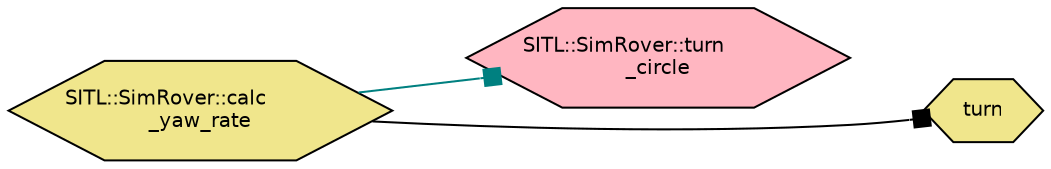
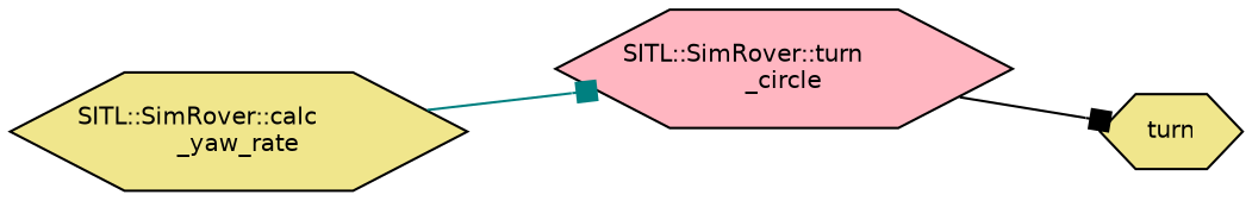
  digraph {
    rankdir=LR
    node [color=black fillcolor=khaki fontname=Helvetica fontsize=10 shape=hexagon style=filled]
    edge [arrowhead=box fontname=Helvetica fontsize=10 labelfontname=Helvetica labelfontsize=10 style=solid]
    n1 [height=0.2 label="SITL::SimRover::calc\l_yaw_rate" width=0.4]
    n2 [fillcolor=lightpink height=0.2 label="SITL::SimRover::turn\l_circle" width=0.4]
    n3 [height=0.2 label=turn width=0.4]
    n1 -> n2 [color=teal]
-   n1 -> n3 [color=black]
+   n2 -> n3 [color=black]
  }
